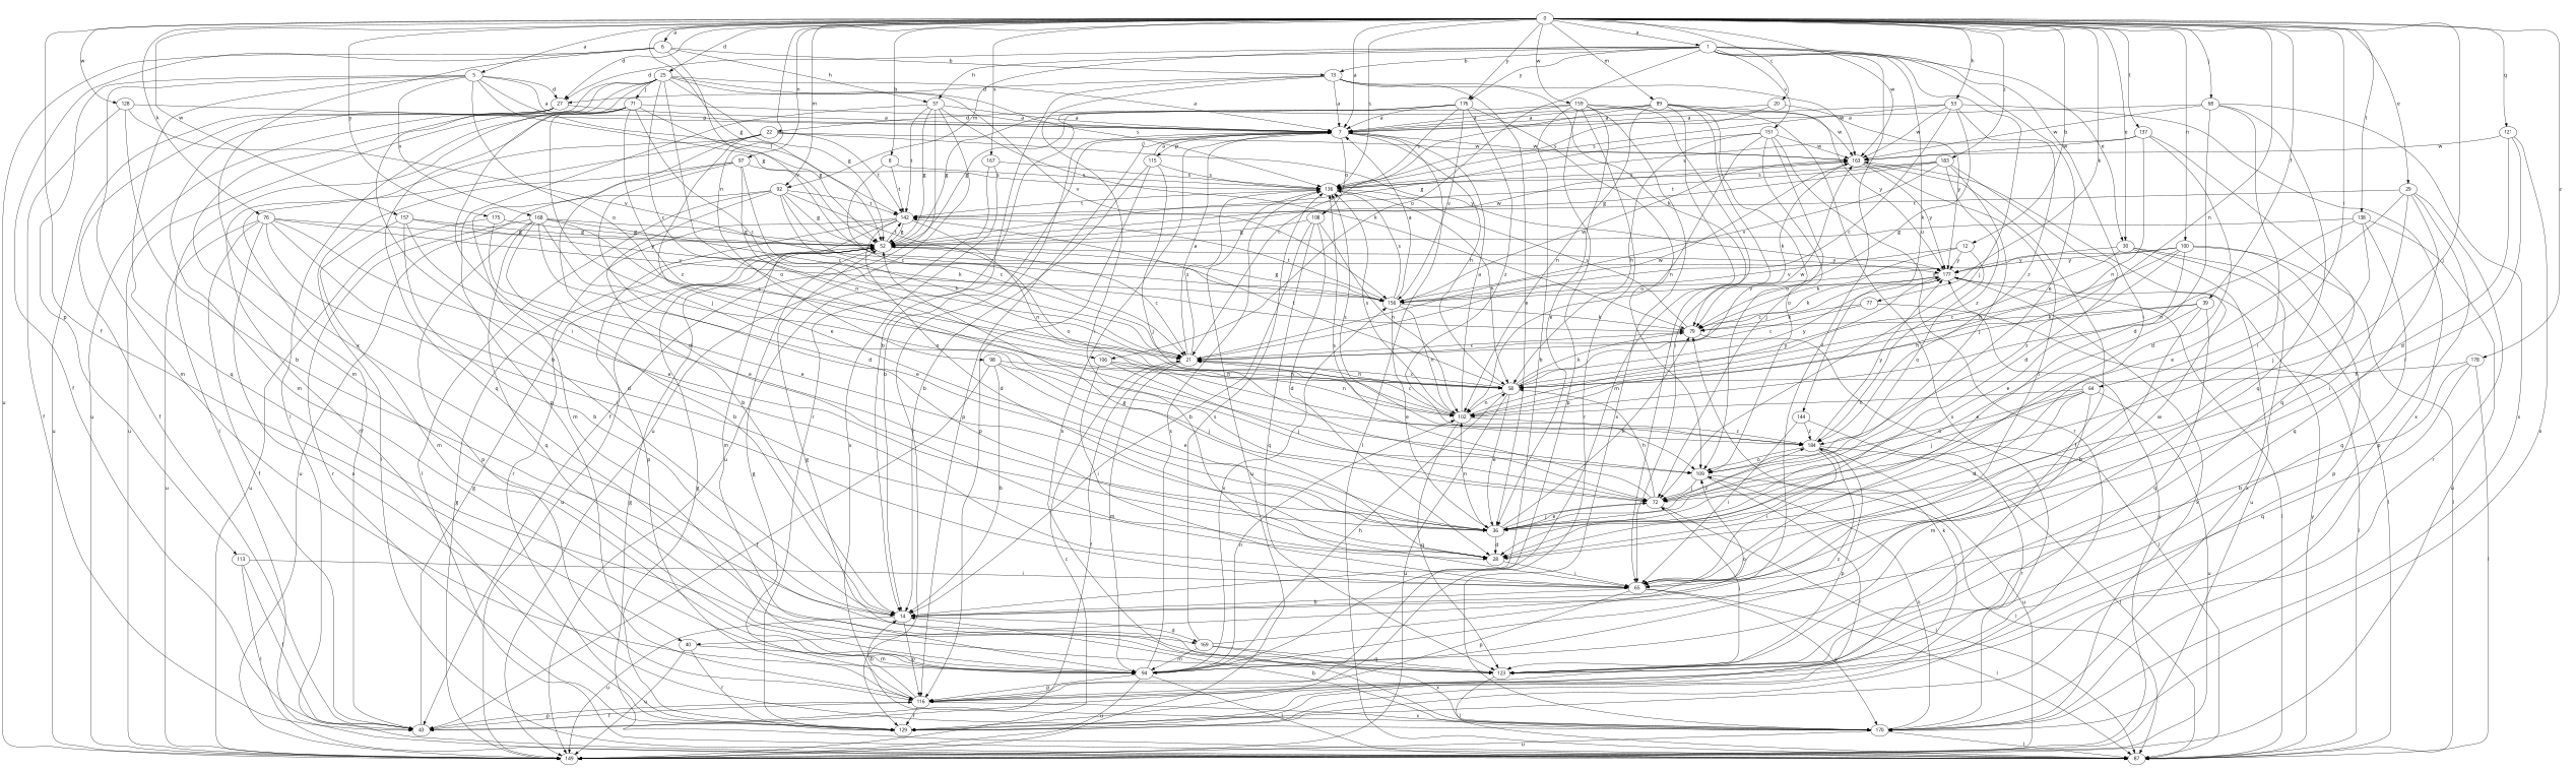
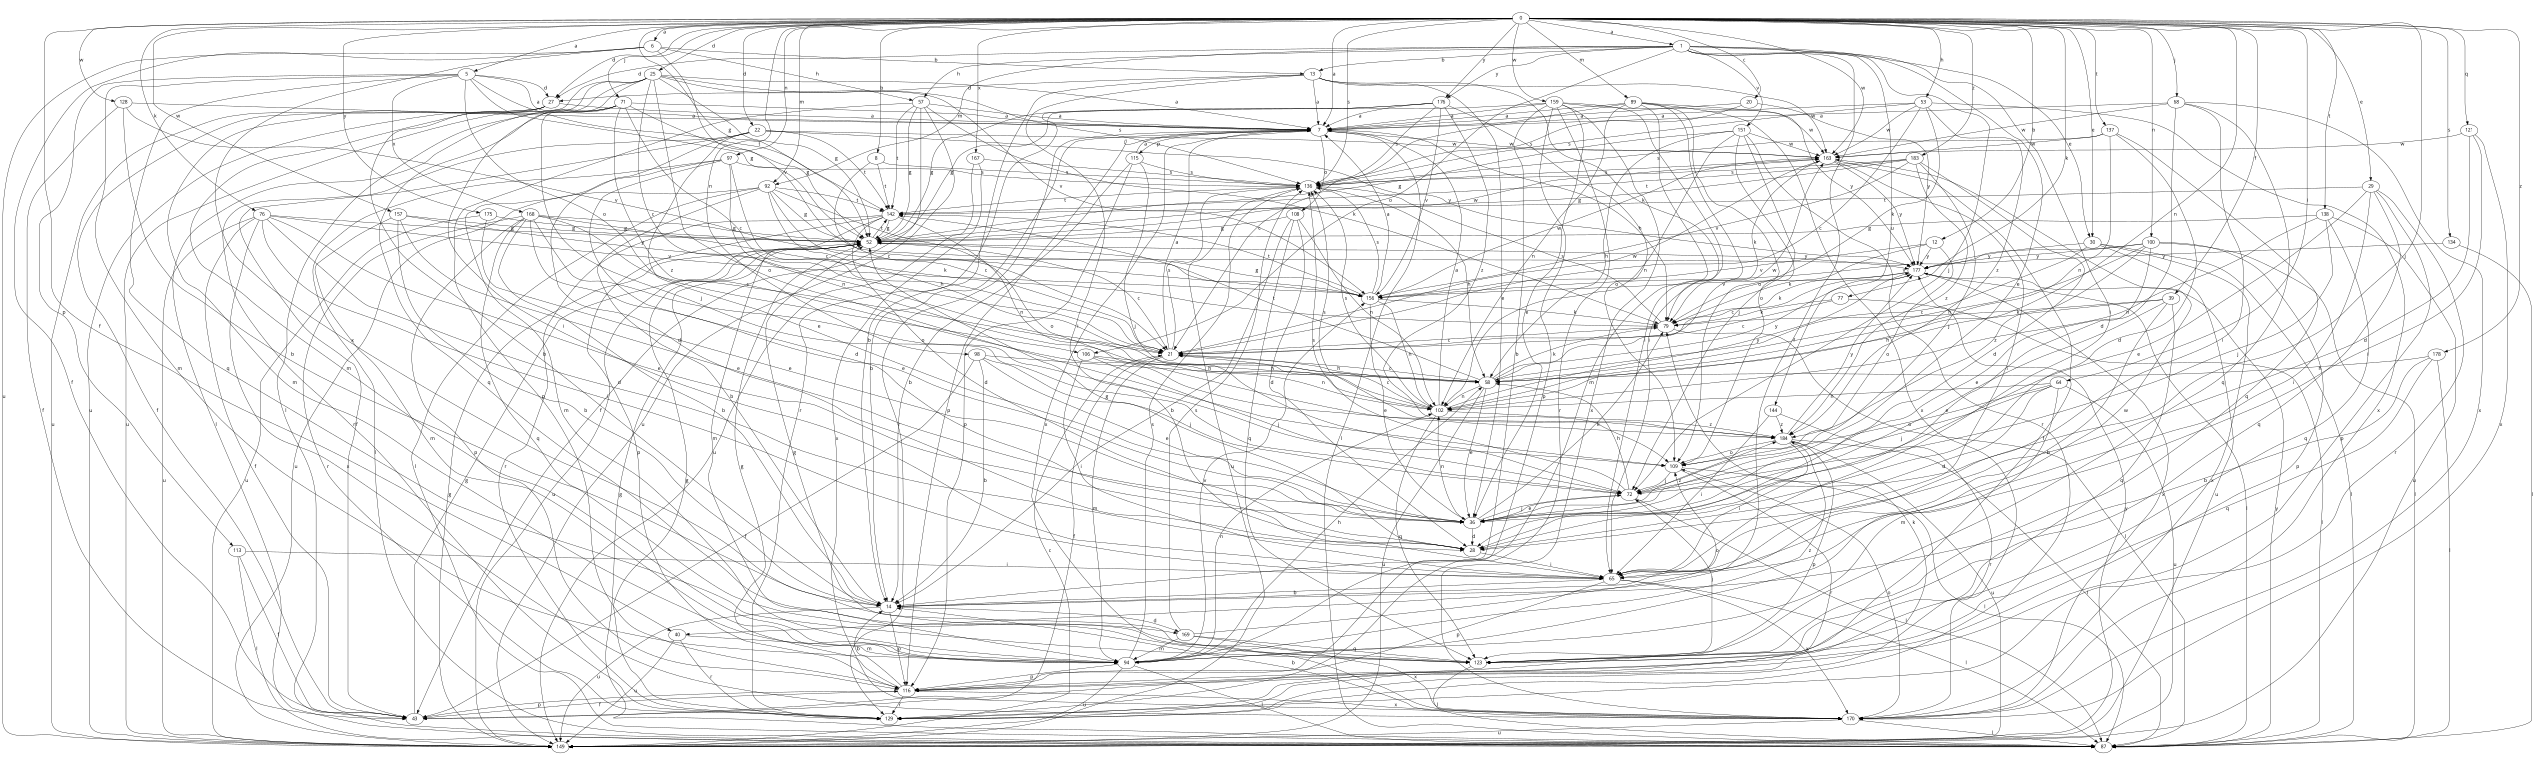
  strict digraph {
    fontname="Open Sans"
    node [fontname="Open Sans"]
    edge [fontname="Open Sans"]
    0
    1
    5
    6
    7
    8
    12
    20
    22
    25
    27
    29
    30
    39
    40
    n16 [label=52]
    53
    64
    68
    71
    72
    76
    77
    89
    92
    97
    98
    100
    102
    121
+   134
    136
    137
    138
    157
    n36 [label=128]
    159
    163
    167
    175
    176
    178
    183
    13
    36
    57
    65
    106
    144
    151
    94
    113
    123
    142
    168
    43
    149
    156
    169
    14
    58
    87
    108
    115
    116
    129
    170
    21
    79
    109
    177
    28
    184
    0 -> 1 [label=a]
    0 -> 5 [label=a]
    0 -> 6 [label=a]
    0 -> 7 [label=a]
    0 -> 8 [label=b]
    0 -> 12 [label=b]
    0 -> 20 [label=c]
-   89 -> 22 [label=d]
+   0 -> 22 [label=d]
    0 -> 25 [label=d]
    0 -> 27 [label=d]
    0 -> 29 [label=e]
    0 -> 30 [label=e]
    0 -> 39 [label=f]
    0 -> 40 [label=f]
    0 -> n16 [label=g]
    0 -> 53 [label=h]
    0 -> 64 [label=i]
    0 -> 68 [label=j]
-   25 -> 71 [label=j]
+   0 -> 71 [label=j]
    0 -> 72 [label=j]
    0 -> 76 [label=k]
    0 -> 77 [label=k]
    0 -> 89 [label=m]
    0 -> 92 [label=m]
    0 -> 97 [label=n]
    0 -> 98 [label=n]
    0 -> 100 [label=n]
    0 -> 102 [label=n]
    0 -> 121 [label=q]
+   0 -> 134 [label=s]
    0 -> 136 [label=s]
    0 -> 137 [label=t]
    0 -> 138 [label=t]
    0 -> 157 [label=w]
    0 -> n36 [label=w]
    0 -> 159 [label=w]
    0 -> 163 [label=w]
    0 -> 167 [label=x]
    0 -> 175 [label=y]
    0 -> 176 [label=y]
    0 -> 178 [label=z]
    0 -> 183 [label=z]
    1 -> 27 [label=d]
    1 -> 30 [label=e]
    1 -> 40 [label=f]
    1 -> 72 [label=j]
    1 -> 92 [label=m]
    1 -> 176 [label=y]
    1 -> 13 [label=b]
    1 -> 36 [label=e]
    1 -> 57 [label=h]
    1 -> 65 [label=i]
    1 -> 106 [label=o]
    1 -> 144 [label=u]
    1 -> 151 [label=v]
    5 -> 7 [label=a]
    5 -> 27 [label=d]
    5 -> n16 [label=g]
    5 -> 106 [label=o]
    5 -> 94 [label=m]
    5 -> 113 [label=p]
    5 -> 123 [label=q]
    5 -> 142 [label=t]
    5 -> 168 [label=x]
    6 -> 13 [label=b]
    6 -> 57 [label=h]
    6 -> 43 [label=f]
    6 -> 149 [label=u]
    6 -> 156 [label=v]
    6 -> 169 [label=x]
    7 -> 163 [label=w]
    7 -> 14 [label=b]
-   7 -> 58 [label=h]
+   7 -> 79 [label=h]
    7 -> 87 [label=l]
    7 -> 108 [label=o]
    7 -> 115 [label=p]
    7 -> 116 [label=p]
    7 -> 129 [label=r]
    7 -> 170 [label=x]
    8 -> 136 [label=s]
    8 -> 142 [label=t]
    8 -> 21 [label=c]
    12 -> 156 [label=v]
    12 -> 79 [label=k]
    12 -> 109 [label=o]
    12 -> 177 [label=y]
    20 -> 7 [label=a]
    20 -> 136 [label=s]
    20 -> 177 [label=y]
    22 -> 163 [label=w]
    22 -> 36 [label=e]
    22 -> 142 [label=t]
    22 -> 43 [label=f]
    22 -> 129 [label=r]
    22 -> 177 [label=y]
    22 -> 28 [label=d]
    25 -> 7 [label=a]
    25 -> n16 [label=g]
    25 -> 136 [label=s]
    25 -> 65 [label=i]
    25 -> 94 [label=m]
    25 -> 149 [label=u]
    25 -> 156 [label=v]
    25 -> 87 [label=l]
    25 -> 21 [label=c]
    25 -> 109 [label=o]
    27 -> 7 [label=a]
    27 -> 94 [label=m]
    27 -> 43 [label=f]
    27 -> 149 [label=u]
    27 -> 14 [label=b]
    29 -> 36 [label=e]
    29 -> 65 [label=i]
    29 -> 123 [label=q]
    29 -> 142 [label=t]
    29 -> 116 [label=p]
    29 -> 129 [label=r]
    30 -> 149 [label=u]
    30 -> 58 [label=c]
    30 -> 87 [label=l]
    30 -> 170 [label=x]
    30 -> 177 [label=y]
    39 -> 36 [label=e]
    39 -> 123 [label=q]
    39 -> 14 [label=b]
    39 -> 58 [label=h]
    39 -> 79 [label=k]
    40 -> 94 [label=m]
    40 -> 149 [label=u]
    40 -> 129 [label=r]
    n16 -> 163 [label=w]
    n16 -> 142 [label=t]
    n16 -> 149 [label=u]
    n16 -> 21 [label=c]
    n16 -> 177 [label=y]
    53 -> 7 [label=a]
    53 -> 136 [label=s]
    53 -> 163 [label=w]
    53 -> 170 [label=x]
    53 -> 21 [label=c]
    53 -> 79 [label=k]
    53 -> 184 [label=z]
    64 -> 72 [label=j]
    64 -> 102 [label=n]
    64 -> 94 [label=m]
    64 -> 149 [label=u]
    64 -> 109 [label=o]
    64 -> 28 [label=d]
    68 -> 7 [label=a]
    68 -> 163 [label=w]
    68 -> 65 [label=i]
    68 -> 123 [label=q]
    68 -> 170 [label=x]
    68 -> 28 [label=d]
    71 -> 7 [label=a]
    71 -> n16 [label=g]
    71 -> 72 [label=j]
    71 -> 123 [label=q]
    71 -> 149 [label=u]
    71 -> 87 [label=l]
    71 -> 21 [label=c]
    71 -> 184 [label=z]
    72 -> 136 [label=s]
    72 -> 36 [label=e]
    72 -> 58 [label=h]
    72 -> 87 [label=l]
    76 -> n16 [label=g]
    76 -> 36 [label=e]
    76 -> 65 [label=i]
    76 -> 43 [label=f]
    76 -> 149 [label=u]
    76 -> 156 [label=v]
    76 -> 170 [label=x]
    76 -> 28 [label=d]
    77 -> 87 [label=l]
    77 -> 21 [label=c]
    77 -> 79 [label=k]
    89 -> 7 [label=a]
    89 -> 102 [label=n]
    89 -> 65 [label=i]
    89 -> 94 [label=m]
    89 -> 170 [label=x]
    89 -> 21 [label=c]
    89 -> 109 [label=o]
    89 -> 177 [label=y]
    92 -> n16 [label=g]
    92 -> 142 [label=t]
    92 -> 149 [label=u]
    92 -> 14 [label=b]
    92 -> 58 [label=h]
    92 -> 87 [label=l]
    92 -> 21 [label=c]
    92 -> 109 [label=o]
    97 -> 102 [label=n]
    97 -> 136 [label=s]
    97 -> 94 [label=m]
    97 -> 87 [label=l]
    97 -> 21 [label=c]
    97 -> 28 [label=d]
    98 -> 72 [label=j]
    98 -> 36 [label=e]
    98 -> 43 [label=f]
    98 -> 14 [label=b]
    98 -> 58 [label=h]
    100 -> 36 [label=e]
    100 -> 156 [label=v]
    100 -> 58 [label=h]
    100 -> 87 [label=l]
    100 -> 116 [label=p]
    100 -> 177 [label=y]
    100 -> 184 [label=z]
    102 -> 7 [label=a]
    102 -> 136 [label=s]
    102 -> 123 [label=q]
    102 -> 21 [label=c]
    102 -> 177 [label=y]
    102 -> 184 [label=z]
    121 -> 163 [label=w]
    121 -> 65 [label=i]
    121 -> 170 [label=x]
    121 -> 28 [label=d]
+   134 -> 87 [label=l]
+   134 -> 177 [label=y]
    136 -> 142 [label=t]
    136 -> 149 [label=u]
    136 -> 58 [label=h]
    137 -> 102 [label=n]
    137 -> 136 [label=s]
    137 -> 163 [label=w]
    137 -> 123 [label=q]
    137 -> 28 [label=d]
    138 -> n16 [label=g]
    138 -> 72 [label=j]
    138 -> 102 [label=n]
    138 -> 123 [label=q]
    138 -> 149 [label=u]
    157 -> n16 [label=g]
    157 -> 36 [label=e]
    157 -> 94 [label=m]
    157 -> 14 [label=b]
    157 -> 177 [label=y]
    n36 -> 7 [label=a]
    n36 -> 43 [label=f]
    n36 -> 156 [label=v]
    n36 -> 14 [label=b]
    159 -> 7 [label=a]
    159 -> n16 [label=g]
    159 -> 163 [label=w]
    159 -> 36 [label=e]
    159 -> 65 [label=i]
    159 -> 14 [label=b]
    159 -> 116 [label=p]
    159 -> 129 [label=r]
    159 -> 170 [label=x]
    163 -> 136 [label=s]
    163 -> 65 [label=i]
    163 -> 43 [label=f]
    163 -> 79 [label=k]
    163 -> 177 [label=y]
    167 -> 136 [label=s]
    167 -> 149 [label=u]
    167 -> 170 [label=x]
    175 -> n16 [label=g]
    175 -> 36 [label=e]
    175 -> 149 [label=u]
    176 -> 7 [label=a]
    176 -> n16 [label=g]
    176 -> 136 [label=s]
    176 -> 156 [label=v]
    176 -> 129 [label=r]
    176 -> 109 [label=o]
    176 -> 184 [label=z]
    178 -> 123 [label=q]
    178 -> 14 [label=b]
    178 -> 58 [label=h]
    178 -> 87 [label=l]
    183 -> n16 [label=g]
    183 -> 72 [label=j]
    183 -> 136 [label=s]
    183 -> 142 [label=t]
    183 -> 156 [label=v]
    183 -> 28 [label=d]
    183 -> 184 [label=z]
    13 -> 7 [label=a]
    13 -> 27 [label=d]
    13 -> 163 [label=w]
    13 -> 36 [label=e]
    13 -> 65 [label=i]
    13 -> 14 [label=b]
    13 -> 79 [label=k]
    36 -> 72 [label=j]
    36 -> 102 [label=n]
    36 -> 79 [label=k]
    36 -> 28 [label=d]
    36 -> 184 [label=z]
    57 -> 7 [label=a]
    57 -> n16 [label=g]
    57 -> 142 [label=t]
    57 -> 43 [label=f]
    57 -> 149 [label=u]
    57 -> 116 [label=p]
    57 -> 79 [label=k]
    65 -> 14 [label=b]
    65 -> 87 [label=l]
    65 -> 116 [label=p]
    65 -> 170 [label=x]
    106 -> 72 [label=j]
    106 -> 102 [label=n]
    106 -> 65 [label=i]
    106 -> 58 [label=h]
    144 -> 65 [label=i]
    144 -> 129 [label=r]
    144 -> 184 [label=z]
    151 -> n16 [label=g]
    151 -> 72 [label=j]
    151 -> 102 [label=n]
    151 -> 163 [label=w]
    151 -> 58 [label=h]
    151 -> 129 [label=r]
    151 -> 109 [label=o]
    94 -> 102 [label=n]
    94 -> 136 [label=s]
    94 -> 163 [label=w]
    94 -> 149 [label=u]
    94 -> 156 [label=v]
    94 -> 58 [label=h]
    94 -> 87 [label=l]
    94 -> 116 [label=p]
    94 -> 184 [label=z]
    113 -> 65 [label=i]
    113 -> 43 [label=f]
    113 -> 87 [label=l]
    123 -> n16 [label=g]
    123 -> 72 [label=j]
    123 -> 87 [label=l]
    142 -> n16 [label=g]
    142 -> 102 [label=n]
    142 -> 94 [label=m]
    142 -> 116 [label=p]
    142 -> 129 [label=r]
    142 -> 28 [label=d]
    168 -> n16 [label=g]
    168 -> 36 [label=e]
    168 -> 123 [label=q]
    168 -> 14 [label=b]
    168 -> 116 [label=p]
    168 -> 129 [label=r]
    168 -> 21 [label=c]
    168 -> 79 [label=k]
    168 -> 109 [label=o]
    43 -> n16 [label=g]
    43 -> 116 [label=p]
    149 -> n16 [label=g]
    149 -> 21 [label=c]
    149 -> 177 [label=y]
    156 -> 7 [label=a]
    156 -> n16 [label=g]
    156 -> 102 [label=n]
    156 -> 136 [label=s]
    156 -> 163 [label=w]
    156 -> 36 [label=e]
    156 -> 142 [label=t]
    156 -> 79 [label=k]
    169 -> 136 [label=s]
    169 -> 94 [label=m]
    169 -> 123 [label=q]
    169 -> 170 [label=x]
    169 -> 109 [label=o]
    14 -> 149 [label=u]
    14 -> 169 [label=d]
    14 -> 116 [label=p]
    58 -> 102 [label=n]
    58 -> 163 [label=w]
    58 -> 36 [label=e]
    58 -> 142 [label=t]
    58 -> 149 [label=u]
    58 -> 21 [label=c]
    58 -> 79 [label=k]
    58 -> 177 [label=y]
    87 -> n16 [label=g]
    87 -> 177 [label=y]
    108 -> n16 [label=g]
    108 -> 102 [label=n]
    108 -> 123 [label=q]
    108 -> 14 [label=b]
    108 -> 28 [label=d]
    115 -> 7 [label=a]
    115 -> 72 [label=j]
    115 -> 136 [label=s]
    115 -> 14 [label=b]
    115 -> 116 [label=p]
    116 -> n16 [label=g]
    116 -> 43 [label=f]
    116 -> 14 [label=b]
    116 -> 129 [label=r]
    116 -> 170 [label=x]
    129 -> n16 [label=g]
    129 -> 79 [label=k]
    170 -> 149 [label=u]
    170 -> 14 [label=b]
    170 -> 87 [label=l]
    170 -> 109 [label=o]
    21 -> 7 [label=a]
    21 -> 136 [label=s]
    21 -> 163 [label=w]
    21 -> 94 [label=m]
    21 -> 43 [label=f]
    21 -> 58 [label=h]
    79 -> 136 [label=s]
    79 -> 87 [label=l]
    79 -> 21 [label=c]
    109 -> 72 [label=j]
    109 -> 87 [label=l]
    109 -> 129 [label=r]
    177 -> 156 [label=v]
    177 -> 87 [label=l]
    177 -> 170 [label=x]
    177 -> 21 [label=c]
    177 -> 79 [label=k]
    28 -> n16 [label=g]
    28 -> 65 [label=i]
    184 -> 136 [label=s]
    184 -> 65 [label=i]
    184 -> 149 [label=u]
    184 -> 87 [label=l]
    184 -> 116 [label=p]
    184 -> 109 [label=o]
    184 -> 177 [label=y]
  }
